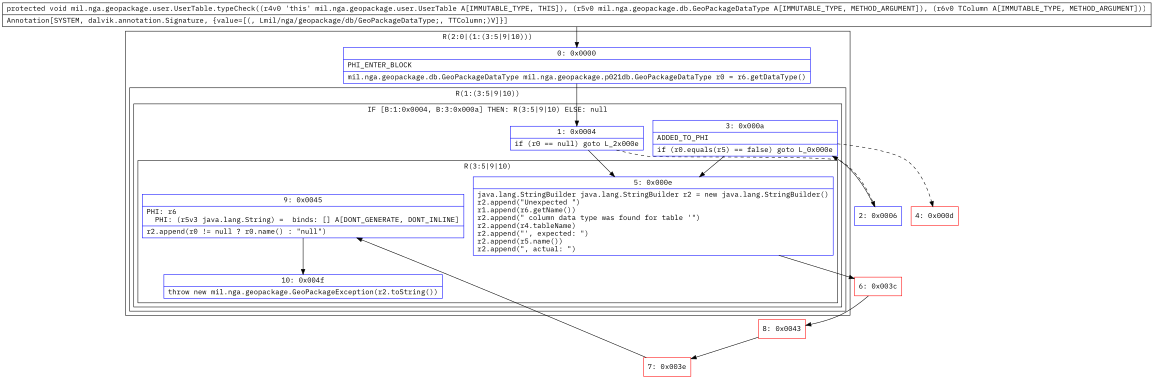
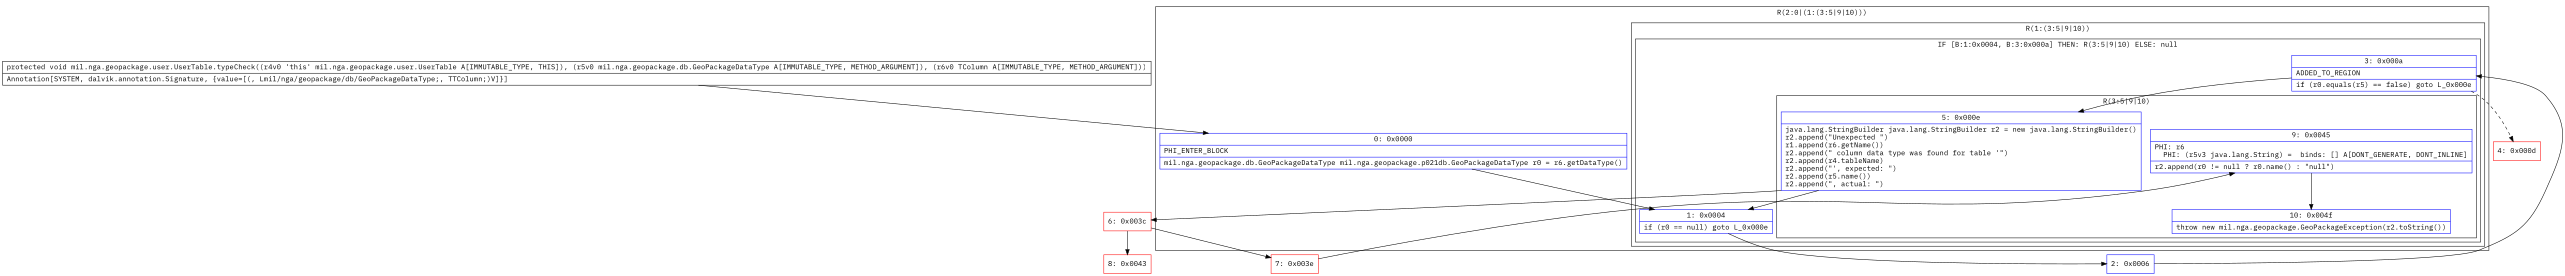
  digraph {
    fontname="IBM Plex Mono"
    node [color=blue fontname="IBM Plex Mono" shape=record]
    edge [fontname="IBM Plex Mono"]
    n1 [label="{5\:\ 0x000e|java.lang.StringBuilder java.lang.StringBuilder r2 = new java.lang.StringBuilder()\lr2.append(\"Unexpected \")\lr1.append(r6.getName())\lr2.append(\" column data type was found for table '\")\lr2.append(r4.tableName)\lr2.append(\"', expected: \")\lr2.append(r5.name())\lr2.append(\", actual: \")\l}"]
    n2 [label="{9\:\ 0x0045|PHI: r6 \l  PHI: (r5v3 java.lang.String) =  binds: [] A[DONT_GENERATE, DONT_INLINE]\l|r2.append(r0 != null ? r0.name() : \"null\")\l}"]
    n3 [label="{10\:\ 0x004f|throw new mil.nga.geopackage.GeoPackageException(r2.toString())\l}"]
-   n4 [label="{1\:\ 0x0004|if (r0 == null) goto L_2x000e\l}"]
-   n5 [label="{3\:\ 0x000a|ADDED_TO_PHI\l|if (r0.equals(r5) == false) goto L_0x000e\l}"]
+   n4 [label="{1\:\ 0x0004|if (r0 == null) goto L_0x000e\l}"]
+   n5 [label="{3\:\ 0x000a|ADDED_TO_REGION\l|if (r0.equals(r5) == false) goto L_0x000e\l}"]
    n6 [label="{0\:\ 0x0000|PHI_ENTER_BLOCK\l|mil.nga.geopackage.db.GeoPackageDataType mil.nga.geopackage.p021db.GeoPackageDataType r0 = r6.getDataType()\l}"]
    n7 [color=red label="{6\:\ 0x003c}"]
    n8 [label="{2\:\ 0x0006}"]
    n9 [color=red label="{4\:\ 0x000d}"]
    n10 [color=red label="{7\:\ 0x003e}"]
    n11 [color=red label="{8\:\ 0x0043}"]
    n12 [label="{protected void mil.nga.geopackage.user.UserTable.typeCheck((r4v0 'this' mil.nga.geopackage.user.UserTable A[IMMUTABLE_TYPE, THIS]), (r5v0 mil.nga.geopackage.db.GeoPackageDataType A[IMMUTABLE_TYPE, METHOD_ARGUMENT]), (r6v0 TColumn A[IMMUTABLE_TYPE, METHOD_ARGUMENT]))  | Annotation[SYSTEM, dalvik.annotation.Signature, \{value=[(, Lmil\/nga\/geopackage\/db\/GeoPackageDataType;, TTColumn;)V]\}]\l}" color=""]
    subgraph cluster_1 {
      label="R(2:0|(1:(3:5|9|10)))"
      n6
      subgraph cluster_2 {
        label="R(1:(3:5|9|10))"
        subgraph cluster_3 {
          label="IF [B:1:0x0004, B:3:0x000a] THEN: R(3:5|9|10) ELSE: null"
          n4
          n5
          subgraph cluster_4 {
            label="R(3:5|9|10)"
            n1
            n2
            n3
          }
        }
      }
    }
    n1 -> n7
    n2 -> n3
-   n4 -> n1
-   n4 -> n8 [style=dashed]
+   n1 -> n4
+   n4 -> n8 [style=solid]
    n5 -> n1
    n5 -> n9 [style=dashed]
    n6 -> n4
-   n11 -> n10
+   n7 -> n10
    n7 -> n11
    n8 -> n5
    n10 -> n2
    n12 -> n6
  }
